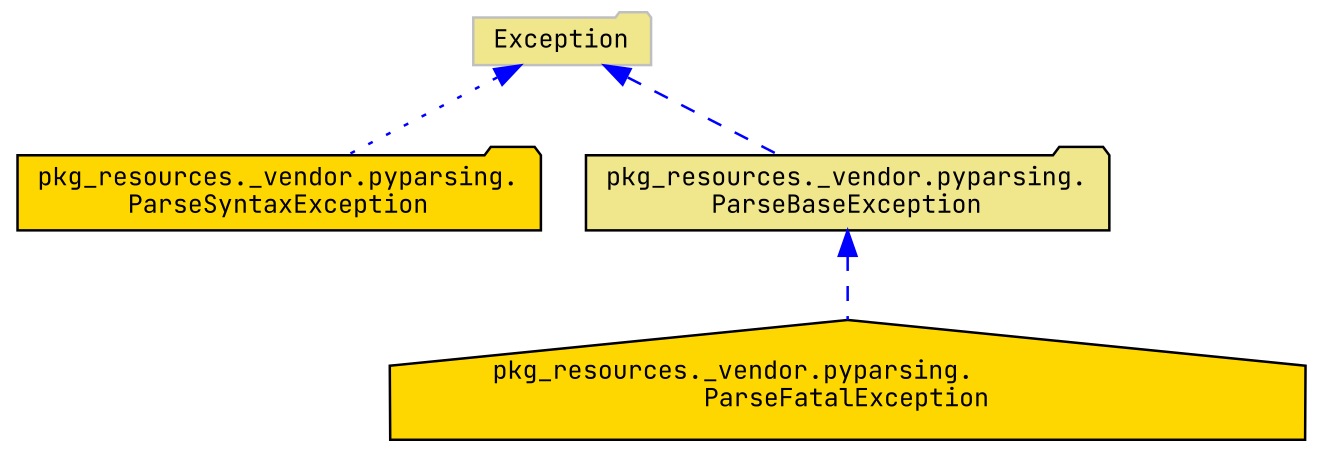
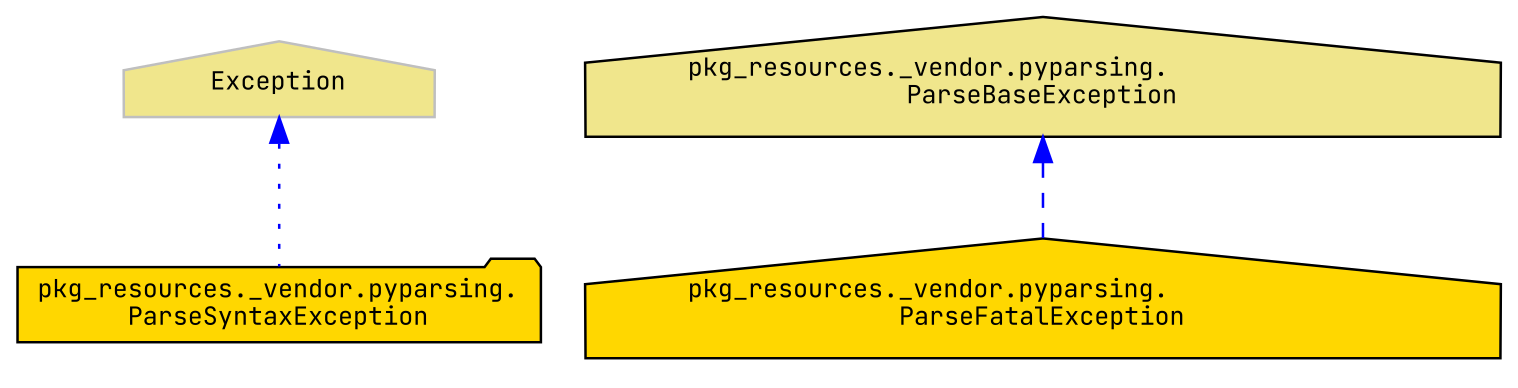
  digraph {
    fontname="JetBrains Mono"
    node [color=black fillcolor=gold fontname="JetBrains Mono" fontsize=10 shape=folder style=filled]
    edge [color=blue dir=back fontname="JetBrains Mono" fontsize=10 labelfontname=Helvetica labelfontsize=10 style=dashed]
    n1 [fontcolor=black height=0.2 label="pkg_resources._vendor.pyparsing.\lParseSyntaxException" width=0.4]
    n2 [height=0.2 label="pkg_resources._vendor.pyparsing.\lParseFatalException" shape=house width=0.4]
-   n3 [fillcolor=khaki height=0.2 label="pkg_resources._vendor.pyparsing.\lParseBaseException" width=0.4]
-   n4 [color=grey75 fillcolor=khaki height=0.2 label=Exception width=0.4]
+   n3 [fillcolor=khaki height=0.2 label="pkg_resources._vendor.pyparsing.\lParseBaseException" shape=house width=0.4]
+   n4 [color=grey75 fillcolor=khaki height=0.2 label=Exception shape=house width=0.4]
    n3 -> n2
    n4 -> n1 [style=dotted]
-   n4 -> n3
  }
